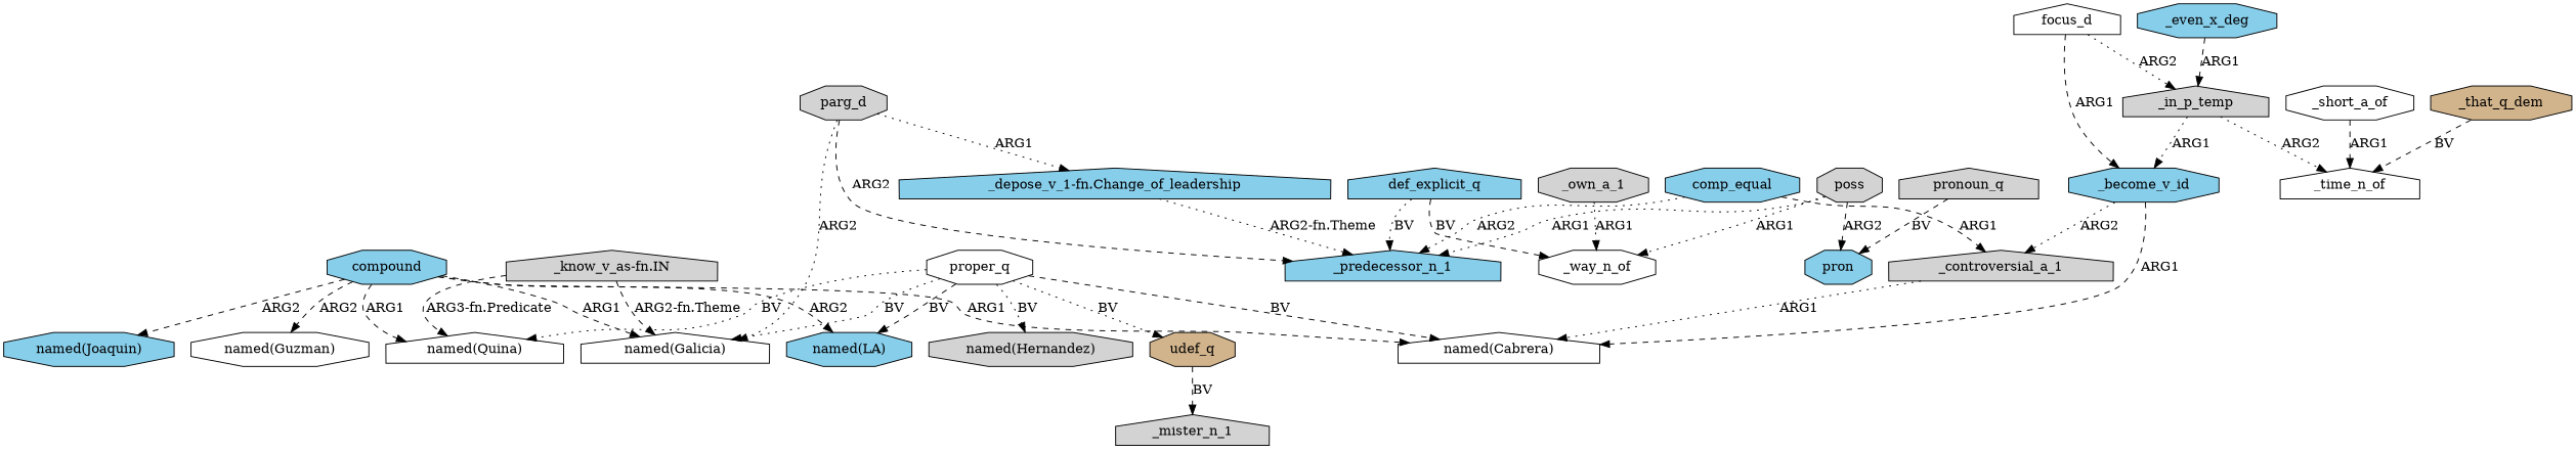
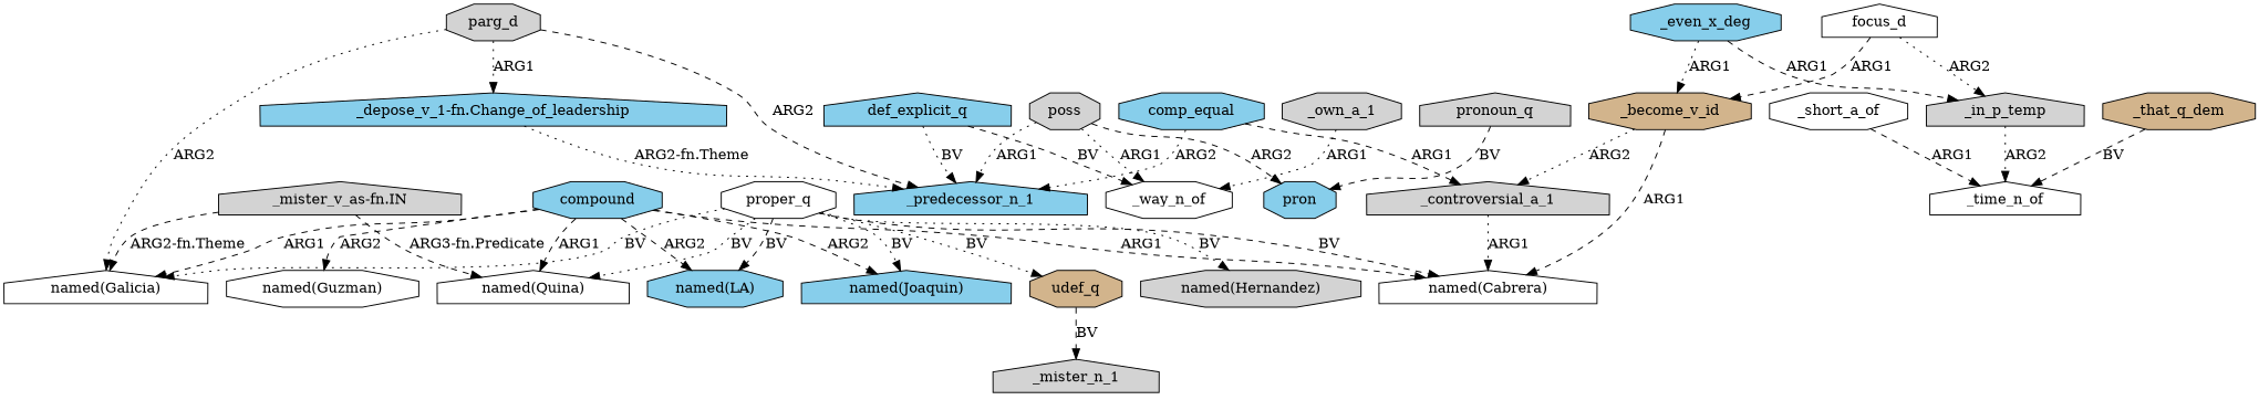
  digraph {
    node [fillcolor=white shape=octagon style=filled]
    edge [style=dashed]
    "named(Quina)" [shape=house]
    compound [fillcolor=skyblue]
    "named(LA)" [fillcolor=skyblue]
    "named(Guzman)"
    "named(Galicia)" [shape=house]
-   "named(Joaquin)" [fillcolor=skyblue]
+   "named(Joaquin)" [fillcolor=skyblue shape=house]
    "named(Cabrera)" [shape=house]
    "named(Hernandez)" [fillcolor=lightgrey]
    _mister_n_1 [fillcolor=lightgrey shape=house]
    proper_q
    udef_q [fillcolor=tan]
    focus_d [shape=house]
    _in_p_temp [fillcolor=lightgrey shape=house]
-   _become_v_id [fillcolor=skyblue]
+   _become_v_id [fillcolor=tan]
    _time_n_of [shape=house]
    _controversial_a_1 [fillcolor=lightgrey shape=house]
    _that_q_dem [fillcolor=tan]
    parg_d [fillcolor=lightgrey]
    _predecessor_n_1 [fillcolor=skyblue shape=house]
    "_depose_v_1-fn.Change_of_leadership" [fillcolor=skyblue shape=house]
-   "_know_v_as-fn.IN" [fillcolor=lightgrey shape=house]
+   "_know_v_as-fn.IN" [fillcolor=lightgrey shape=house label="_mister_v_as-fn.IN"]
    poss [fillcolor=lightgrey]
    pron [fillcolor=skyblue]
    _way_n_of
    comp_equal [fillcolor=skyblue]
    _own_a_1 [fillcolor=lightgrey]
    def_explicit_q [fillcolor=skyblue shape=house]
    pronoun_q [fillcolor=lightgrey shape=house]
    _even_x_deg [fillcolor=skyblue]
    _short_a_of
    compound -> "named(Quina)" [label=ARG1]
    compound -> "named(LA)" [label=ARG2]
    compound -> "named(Guzman)" [label=ARG2]
    compound -> "named(Galicia)" [label=ARG1]
    compound -> "named(Joaquin)" [label=ARG2]
    compound -> "named(Cabrera)" [label=ARG1]
    proper_q -> "named(Quina)" [label=BV style=dotted]
    proper_q -> "named(LA)" [label=BV]
    proper_q -> "named(Galicia)" [label=BV style=dotted]
+   proper_q -> "named(Joaquin)" [label=BV style=dotted]
    proper_q -> "named(Cabrera)" [label=BV]
    proper_q -> "named(Hernandez)" [label=BV style=dotted]
    proper_q -> udef_q [label=BV style=dotted]
    udef_q -> _mister_n_1 [label=BV]
    focus_d -> _in_p_temp [label=ARG2 style=dotted]
    focus_d -> _become_v_id [label=ARG1]
-   _in_p_temp -> _become_v_id [label=ARG1 style=dotted]
+   _even_x_deg -> _become_v_id [label=ARG1 style=dotted]
    _in_p_temp -> _time_n_of [label=ARG2 style=dotted]
    _become_v_id -> "named(Cabrera)" [label=ARG1]
    _become_v_id -> _controversial_a_1 [label=ARG2 style=dotted]
    _controversial_a_1 -> "named(Cabrera)" [label=ARG1 style=dotted]
    _that_q_dem -> _time_n_of [label=BV]
    parg_d -> "named(Galicia)" [label=ARG2 style=dotted]
    parg_d -> _predecessor_n_1 [label=ARG2]
    parg_d -> "_depose_v_1-fn.Change_of_leadership" [label=ARG1 style=dotted]
    "_depose_v_1-fn.Change_of_leadership" -> _predecessor_n_1 [label="ARG2-fn.Theme" style=dotted]
    "_know_v_as-fn.IN" -> "named(Quina)" [label="ARG3-fn.Predicate"]
    "_know_v_as-fn.IN" -> "named(Galicia)" [label="ARG2-fn.Theme"]
    poss -> _predecessor_n_1 [label=ARG1 style=dotted]
    poss -> pron [label=ARG2]
    poss -> _way_n_of [label=ARG1 style=dotted]
    comp_equal -> _controversial_a_1 [label=ARG1]
    comp_equal -> _predecessor_n_1 [label=ARG2 style=dotted]
    _own_a_1 -> _way_n_of [label=ARG1 style=dotted]
    def_explicit_q -> _predecessor_n_1 [label=BV style=dotted]
    def_explicit_q -> _way_n_of [label=BV]
    pronoun_q -> pron [label=BV]
    _even_x_deg -> _in_p_temp [label=ARG1]
    _short_a_of -> _time_n_of [label=ARG1]
  }
